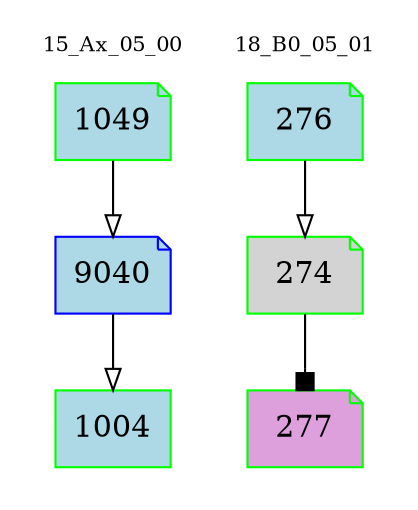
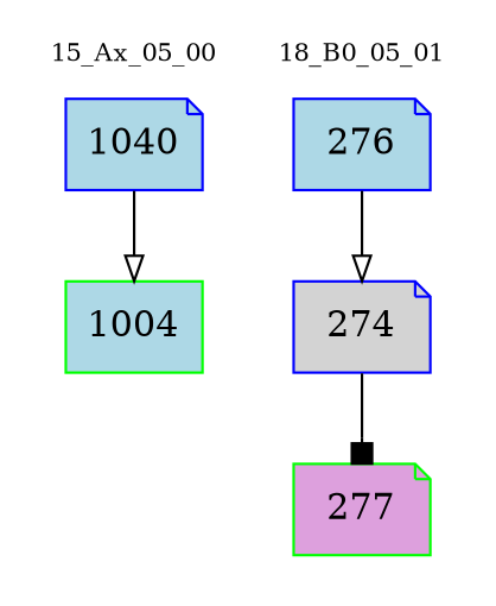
  digraph {
    node [color=green fillcolor=lightblue shape=note style=filled]
    edge [arrowhead=onormal color=black]
-   n1 [label=1049]
-   n2 [color=blue label=9040]
+   n2 [color=blue label=1040]
    n3 [label=1004 shape=box]
-   n4 [label=276]
-   n5 [fillcolor=lightgrey label=274]
+   n4 [color=blue label=276]
+   n5 [color=blue fillcolor=lightgrey label=274]
    n6 [fillcolor=plum label=277]
    subgraph cluster_1 {
      color=white
      fontsize=10
      label="15_Ax_05_00"
-     n1
      n2
      n3
    }
    subgraph cluster_2 {
      color=white
      fontsize=10
      label="18_B0_05_01"
      n4
      n5
      n6
    }
-   n1 -> n2
    n2 -> n3
    n4 -> n5
    n5 -> n6 [arrowhead=box]
  }
